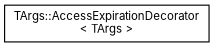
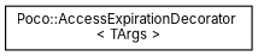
  digraph {
    rankdir=LR
    fontname=Inter
-   n1 [color=black fillcolor=white fontname=Inter fontsize=10 height=0.2 label="TArgs::AccessExpirationDecorator\l\< TArgs \>" shape=record style=filled width=0.4]
+   n1 [color=black fillcolor=white fontname=Inter fontsize=10 height=0.2 label="Poco::AccessExpirationDecorator\l\< TArgs \>" shape=record style=filled width=0.4]
  }
